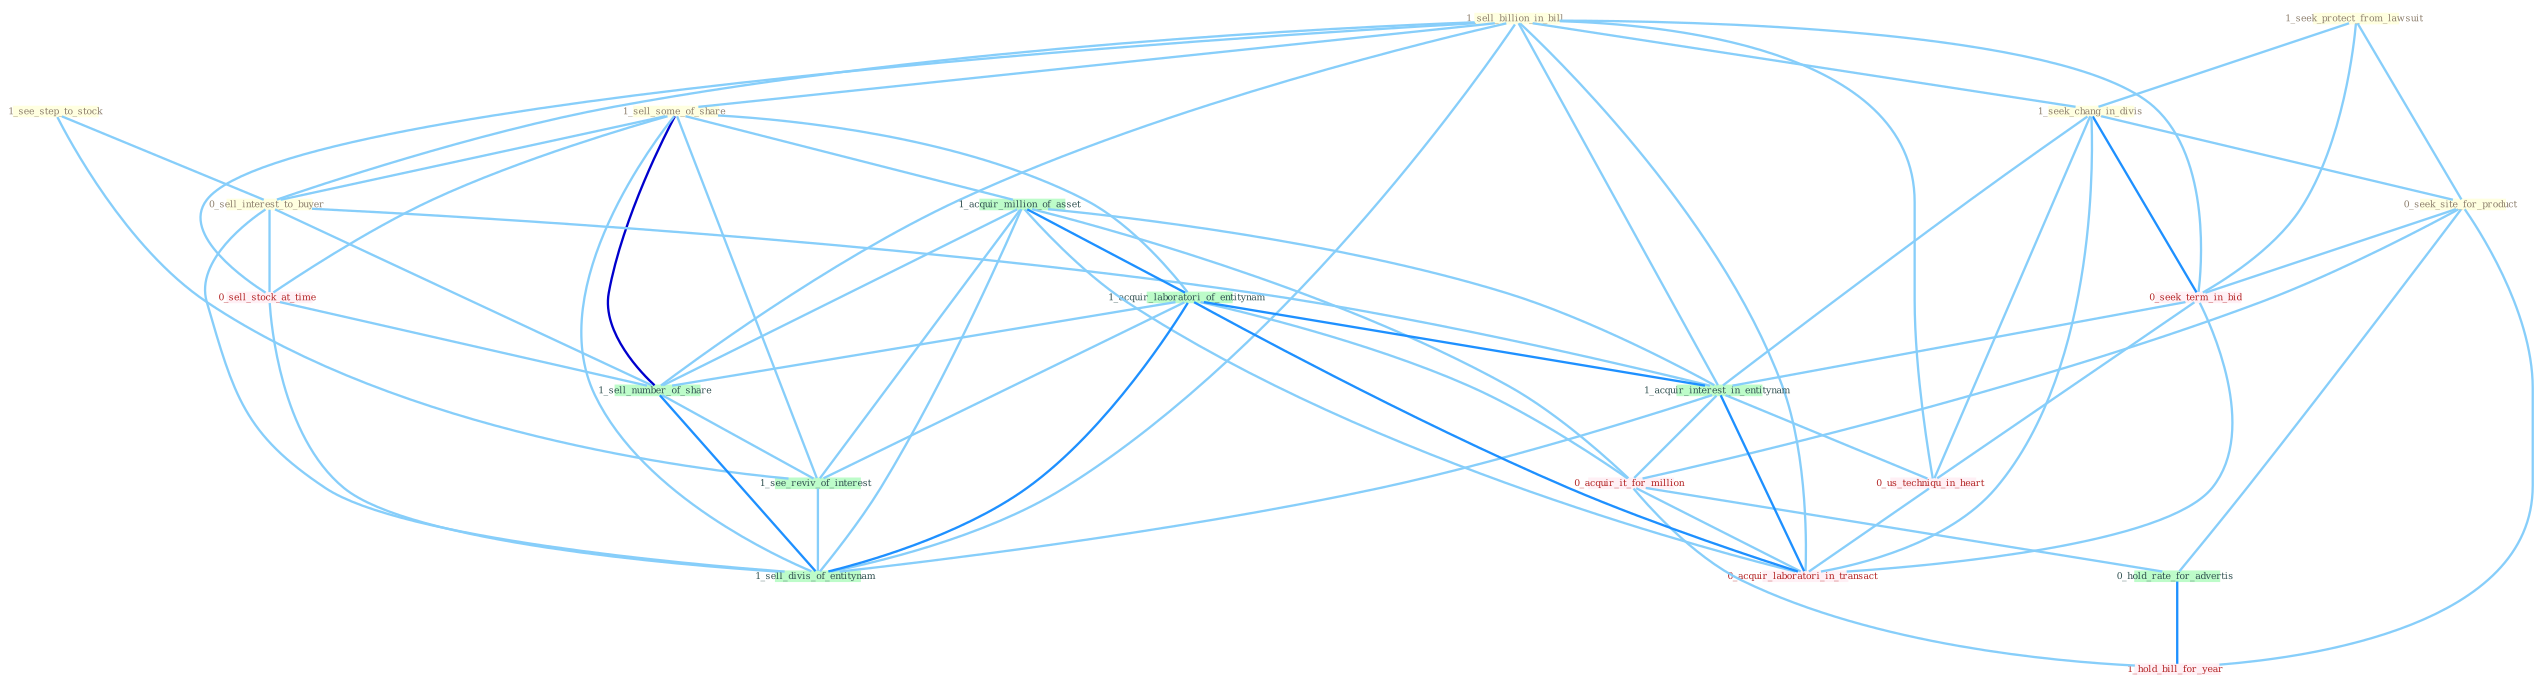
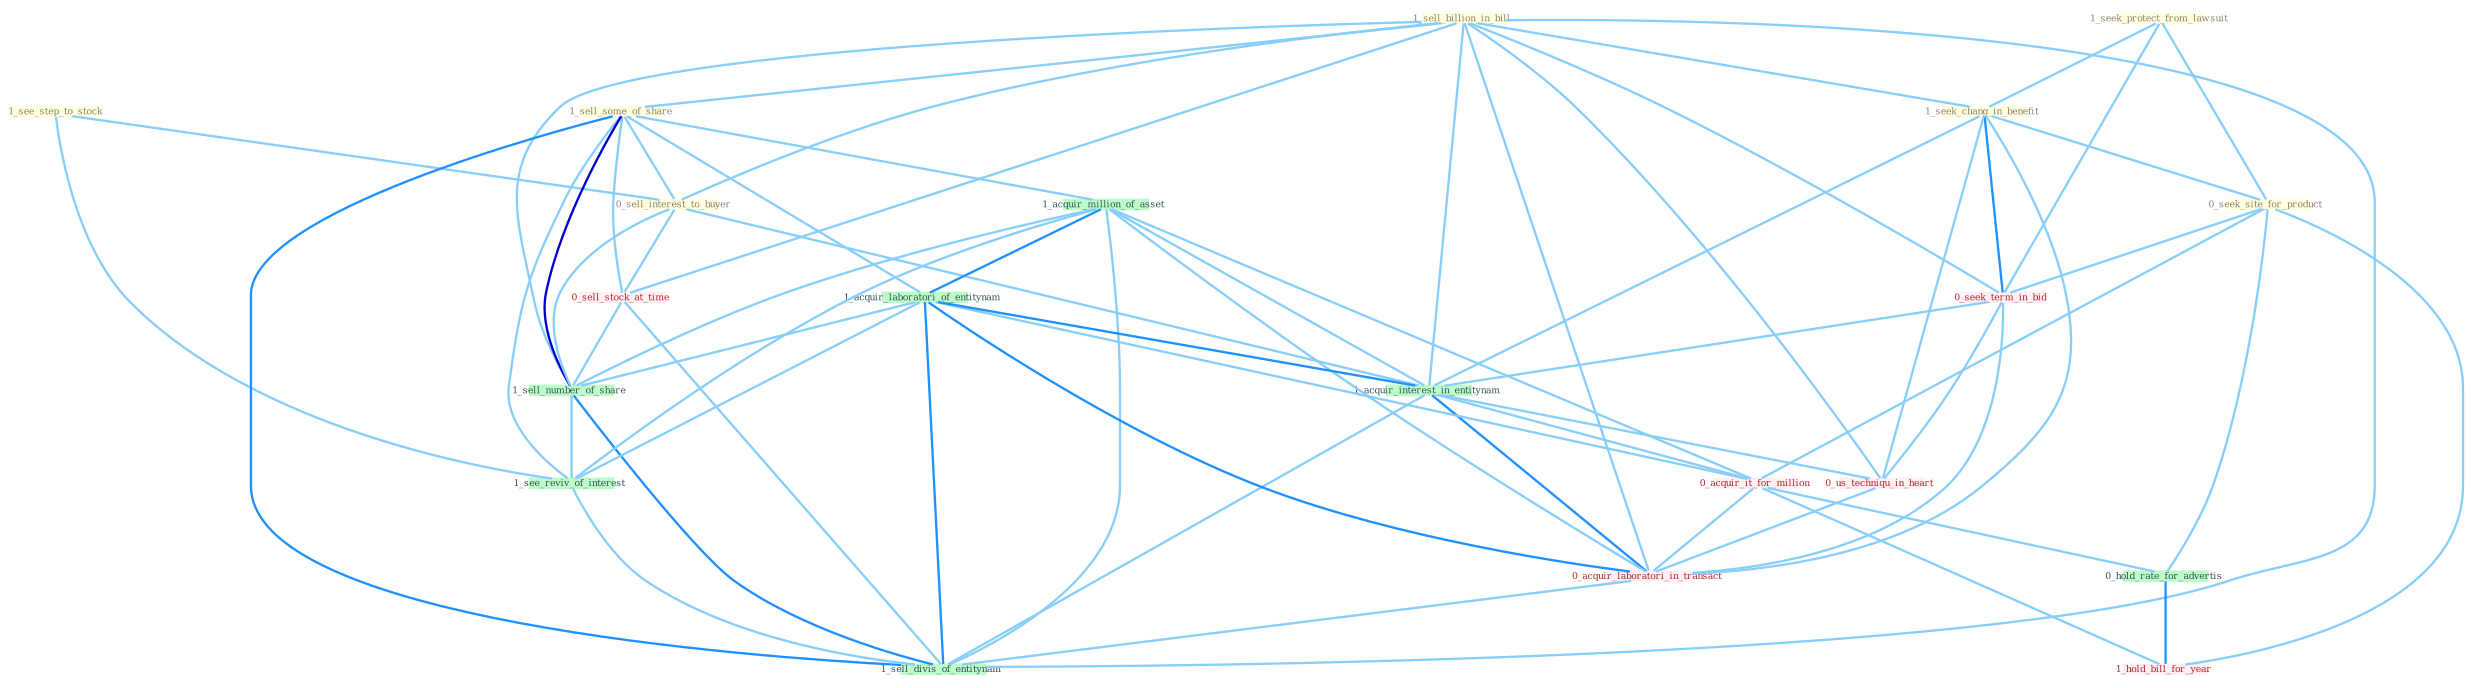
  graph {
    node [color="#ffffe0" fixedsize=true fontcolor="#8b7d6b" fontsize=4 shape=polygon style=filled]
    edge [color="#87cefa" w=1]
    n1 [height=.06 label="1_see_step_to_stock" width=.5]
    "1_sell_billion_in_bill " [height=.06 width=.5]
    "1_sell_some_of_share " [height=.06 width=.5]
    "1_seek_protect_from_lawsuit " [height=.06 width=.5]
    "0_sell_interest_to_buyer " [height=.06 width=.5]
-   "1_seek_chang_in_benefit " [height=.06 width=.5 label="1_seek_chang_in_divis"]
+   "1_seek_chang_in_benefit " [height=.06 width=.5]
    "0_seek_site_for_product " [height=.06 width=.5]
    "0_seek_term_in_bid " [color="#fff0f5" fontcolor="#b22222" height=.06 width=.5]
    "0_us_techniqu_in_heart " [color="#fff0f5" fontcolor="#b22222" height=.06 width=.5]
    "0_acquir_it_for_million " [color="#fff0f5" fontcolor="#b22222" height=.06 width=.5]
    "0_acquir_laboratori_in_transact " [color="#fff0f5" fontcolor="#b22222" height=.06 width=.5]
    "0_sell_stock_at_time " [color="#fff0f5" fontcolor="#b22222" height=.06 width=.5]
    "1_hold_bill_for_year " [color="#fff0f5" fontcolor="#b22222" height=.06 width=.5]
    "1_see_reviv_of_interest " [color="#BDFCC9" fontcolor="#2f4f4f" height=.06 width=.5]
    "1_acquir_interest_in_entitynam " [color="#BDFCC9" fontcolor="#2f4f4f" height=.06 width=.5]
    "1_sell_number_of_share " [color="#BDFCC9" fontcolor="#2f4f4f" height=.06 width=.5]
    "1_sell_divis_of_entitynam " [color="#BDFCC9" fontcolor="#2f4f4f" height=.06 width=.5]
    "1_acquir_million_of_asset " [color="#BDFCC9" fontcolor="#2f4f4f" height=.06 width=.5]
    "1_acquir_laboratori_of_entitynam " [color="#BDFCC9" fontcolor="#2f4f4f" height=.06 width=.5]
    "0_hold_rate_for_advertis " [color="#BDFCC9" fontcolor="#2f4f4f" height=.06 width=.5]
    subgraph sub_1 {
      n1
      "1_sell_billion_in_bill "
      "1_sell_some_of_share "
      "1_seek_protect_from_lawsuit "
      "0_sell_interest_to_buyer "
      "1_seek_chang_in_benefit "
      "0_seek_site_for_product "
    }
    subgraph sub_2 {
      "0_seek_term_in_bid "
      "0_us_techniqu_in_heart "
      "0_acquir_it_for_million "
      "0_acquir_laboratori_in_transact "
      "0_sell_stock_at_time "
      "1_hold_bill_for_year "
    }
    n1 -- "0_sell_interest_to_buyer "
    n1 -- "1_see_reviv_of_interest "
    "1_sell_billion_in_bill " -- "1_sell_some_of_share "
    "1_sell_billion_in_bill " -- "0_sell_interest_to_buyer "
    "1_sell_billion_in_bill " -- "1_seek_chang_in_benefit "
    "1_sell_billion_in_bill " -- "0_seek_term_in_bid "
    "1_sell_billion_in_bill " -- "0_us_techniqu_in_heart "
    "1_sell_billion_in_bill " -- "0_acquir_laboratori_in_transact "
    "1_sell_billion_in_bill " -- "0_sell_stock_at_time "
    "1_sell_billion_in_bill " -- "1_acquir_interest_in_entitynam "
    "1_sell_billion_in_bill " -- "1_sell_number_of_share "
    "1_sell_billion_in_bill " -- "1_sell_divis_of_entitynam "
    "1_sell_some_of_share " -- "0_sell_interest_to_buyer "
    "1_sell_some_of_share " -- "0_sell_stock_at_time "
    "1_sell_some_of_share " -- "1_see_reviv_of_interest "
    "1_sell_some_of_share " -- "1_sell_number_of_share " [color="#0000cd" w=3]
-   "1_sell_some_of_share " -- "1_sell_divis_of_entitynam " [w=2]
+   "1_sell_some_of_share " -- "1_sell_divis_of_entitynam " [color="#1e90ff" w=2]
    "1_sell_some_of_share " -- "1_acquir_million_of_asset "
    "1_sell_some_of_share " -- "1_acquir_laboratori_of_entitynam "
    "1_seek_protect_from_lawsuit " -- "1_seek_chang_in_benefit "
    "1_seek_protect_from_lawsuit " -- "0_seek_site_for_product "
    "1_seek_protect_from_lawsuit " -- "0_seek_term_in_bid "
    "0_sell_interest_to_buyer " -- "0_sell_stock_at_time "
    "0_sell_interest_to_buyer " -- "1_acquir_interest_in_entitynam "
    "0_sell_interest_to_buyer " -- "1_sell_number_of_share "
-   "0_sell_interest_to_buyer " -- "1_sell_divis_of_entitynam "
+   "0_acquir_laboratori_in_transact " -- "1_sell_divis_of_entitynam "
    "1_seek_chang_in_benefit " -- "0_seek_site_for_product "
    "1_seek_chang_in_benefit " -- "0_seek_term_in_bid " [color="#1e90ff" w=2]
    "1_seek_chang_in_benefit " -- "0_us_techniqu_in_heart "
    "1_seek_chang_in_benefit " -- "0_acquir_laboratori_in_transact "
    "1_seek_chang_in_benefit " -- "1_acquir_interest_in_entitynam "
    "0_seek_site_for_product " -- "0_seek_term_in_bid "
    "0_seek_site_for_product " -- "0_acquir_it_for_million "
    "0_seek_site_for_product " -- "1_hold_bill_for_year "
    "0_seek_site_for_product " -- "0_hold_rate_for_advertis "
    "0_seek_term_in_bid " -- "0_us_techniqu_in_heart "
    "0_seek_term_in_bid " -- "0_acquir_laboratori_in_transact "
    "0_seek_term_in_bid " -- "1_acquir_interest_in_entitynam "
    "0_us_techniqu_in_heart " -- "0_acquir_laboratori_in_transact "
    "0_acquir_it_for_million " -- "0_acquir_laboratori_in_transact "
    "0_acquir_it_for_million " -- "1_hold_bill_for_year "
    "0_acquir_it_for_million " -- "0_hold_rate_for_advertis "
    "0_sell_stock_at_time " -- "1_sell_number_of_share "
    "0_sell_stock_at_time " -- "1_sell_divis_of_entitynam "
    "1_see_reviv_of_interest " -- "1_sell_divis_of_entitynam "
    "1_acquir_interest_in_entitynam " -- "0_us_techniqu_in_heart "
    "1_acquir_interest_in_entitynam " -- "0_acquir_it_for_million "
    "1_acquir_interest_in_entitynam " -- "0_acquir_laboratori_in_transact " [color="#1e90ff" w=2]
    "1_acquir_interest_in_entitynam " -- "1_sell_divis_of_entitynam "
    "1_sell_number_of_share " -- "1_see_reviv_of_interest "
    "1_sell_number_of_share " -- "1_sell_divis_of_entitynam " [color="#1e90ff" w=2]
    "1_acquir_million_of_asset " -- "0_acquir_it_for_million "
    "1_acquir_million_of_asset " -- "0_acquir_laboratori_in_transact "
    "1_acquir_million_of_asset " -- "1_see_reviv_of_interest "
    "1_acquir_million_of_asset " -- "1_acquir_interest_in_entitynam "
    "1_acquir_million_of_asset " -- "1_sell_number_of_share "
    "1_acquir_million_of_asset " -- "1_sell_divis_of_entitynam "
    "1_acquir_million_of_asset " -- "1_acquir_laboratori_of_entitynam " [color="#1e90ff" w=2]
    "1_acquir_laboratori_of_entitynam " -- "0_acquir_it_for_million "
    "1_acquir_laboratori_of_entitynam " -- "0_acquir_laboratori_in_transact " [color="#1e90ff" w=2]
    "1_acquir_laboratori_of_entitynam " -- "1_see_reviv_of_interest "
    "1_acquir_laboratori_of_entitynam " -- "1_acquir_interest_in_entitynam " [color="#1e90ff" w=2]
    "1_acquir_laboratori_of_entitynam " -- "1_sell_number_of_share "
    "1_acquir_laboratori_of_entitynam " -- "1_sell_divis_of_entitynam " [color="#1e90ff" w=2]
    "0_hold_rate_for_advertis " -- "1_hold_bill_for_year " [color="#1e90ff" w=2]
  }
